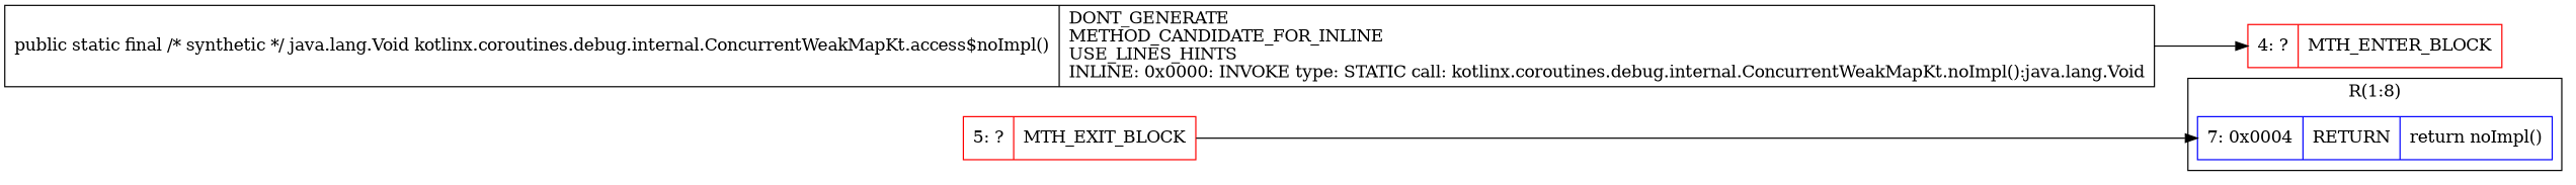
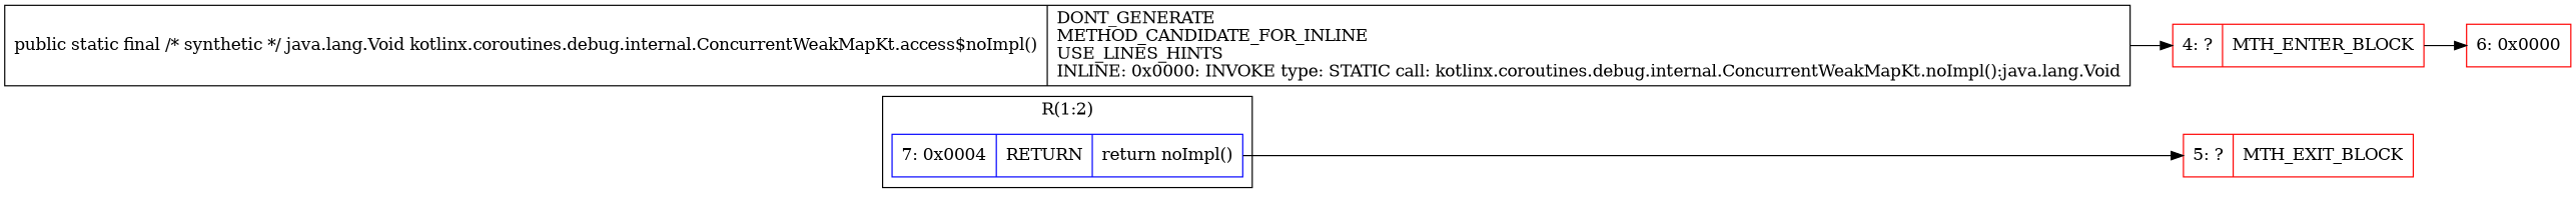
  digraph {
    rankdir=LR
    node [color=red shape=record]
    n1 [color=blue label="{7\:\ 0x0004|RETURN\l|return noImpl()\l}"]
    n2 [label="{5\:\ ?|MTH_EXIT_BLOCK\l}"]
    n3 [label="{4\:\ ?|MTH_ENTER_BLOCK\l}"]
+   n4 [label="{6\:\ 0x0000}"]
    n5 [label="{public static final \/* synthetic *\/ java.lang.Void kotlinx.coroutines.debug.internal.ConcurrentWeakMapKt.access$noImpl()  | DONT_GENERATE\lMETHOD_CANDIDATE_FOR_INLINE\lUSE_LINES_HINTS\lINLINE: 0x0000: INVOKE   type: STATIC call: kotlinx.coroutines.debug.internal.ConcurrentWeakMapKt.noImpl():java.lang.Void\l}" color=""]
    subgraph cluster_1 {
-     label="R(1:8)"
+     label="R(1:2)"
      n1
    }
-   n2 -> n1
+   n1 -> n2
+   n3 -> n4
    n5 -> n3
  }
